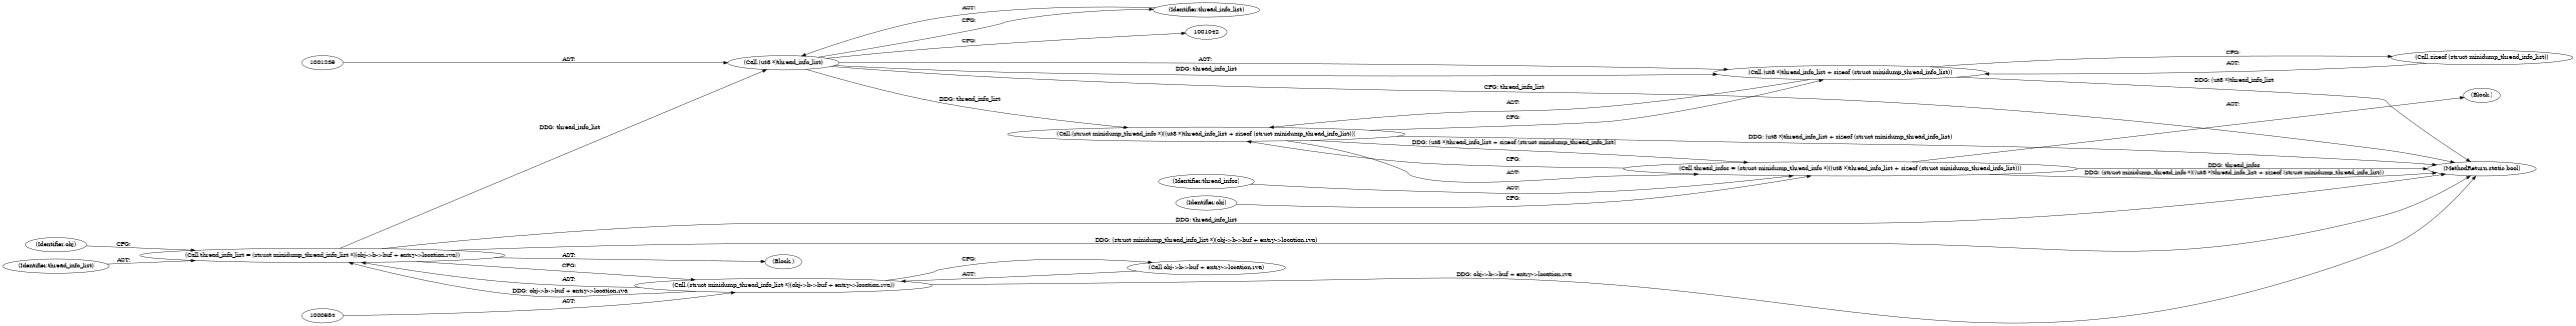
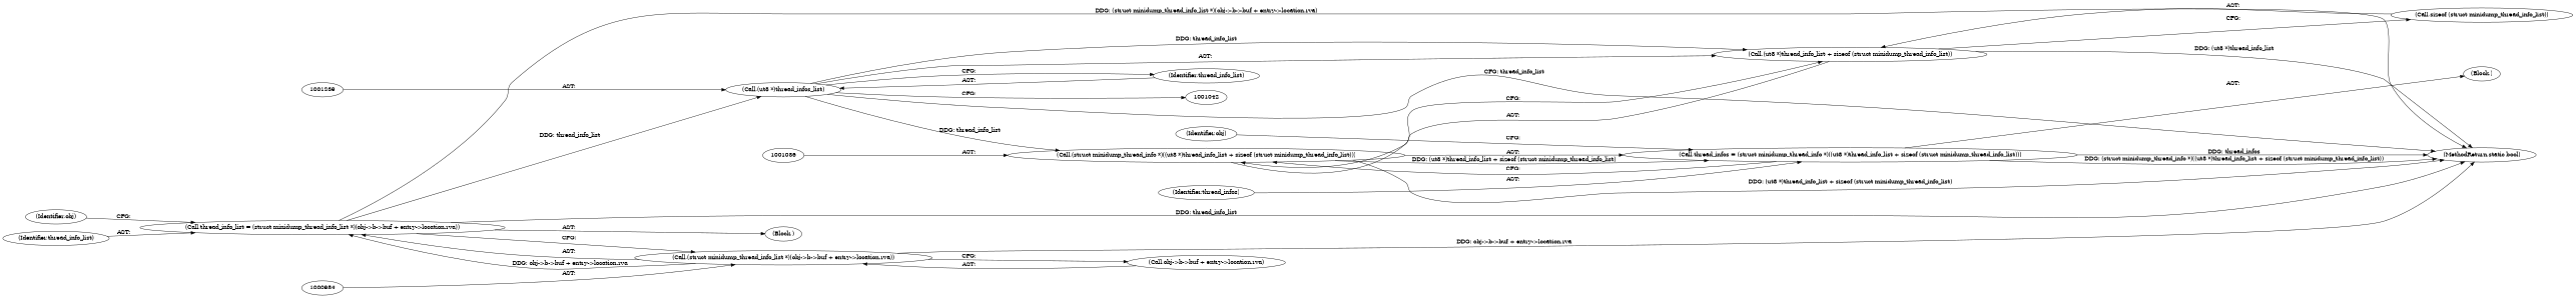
  digraph {
    rankdir=LR
    n1 [label="(Call,thread_info_list = (struct minidump_thread_info_list *)(obj->b->buf + entry->location.rva))"]
    n2 [label="(Call,(struct minidump_thread_info_list *)(obj->b->buf + entry->location.rva))"]
-   n3 [label="(Call,(ut8 *)thread_info_list)"]
+   n3 [label="(Call,(ut8 *)thread_infos_list)"]
    n4 [label="(MethodReturn,static bool)"]
    n5 [label="(Block,)"]
    n6 [label="(Call,obj->b->buf + entry->location.rva)"]
    n7 [label="(Call,(struct minidump_thread_info *)((ut8 *)thread_info_list + sizeof (struct minidump_thread_info_list)))"]
    n8 [label="(Call,(ut8 *)thread_info_list + sizeof (struct minidump_thread_info_list))"]
    n9 [label="(Identifier,thread_info_list)"]
    1001042
    n11 [label="(Call,thread_infos = (struct minidump_thread_info *)((ut8 *)thread_info_list + sizeof (struct minidump_thread_info_list)))"]
    n12 [label="(Call,sizeof (struct minidump_thread_info_list))"]
    n13 [label="(Block,)"]
    n14 [label="(Identifier,obj)"]
    n15 [label="(Identifier,obj)"]
    n16 [label="(Identifier,thread_info_list)"]
    n17 [label="(Identifier,thread_infos)"]
    1000984
    n19 [label=1001239]
+   1001036
    n1 -> n2 [label="CFG: "]
    n1 -> n3 [label="DDG: thread_info_list"]
    n1 -> n4 [label="DDG: thread_info_list"]
    n1 -> n4 [label="DDG: (struct minidump_thread_info_list *)(obj->b->buf + entry->location.rva)"]
    n1 -> n5 [label="AST: "]
    n2 -> n1 [label="AST: "]
    n2 -> n1 [label="DDG: obj->b->buf + entry->location.rva"]
    n2 -> n4 [label="DDG: obj->b->buf + entry->location.rva"]
    n2 -> n6 [label="CFG: "]
    n3 -> n4 [label="CFG: thread_info_list"]
    n3 -> n7 [label="DDG: thread_info_list"]
    n3 -> n8 [label="AST: "]
    n3 -> n8 [label="DDG: thread_info_list"]
    n3 -> n9 [label="CFG: "]
    n3 -> 1001042 [label="CFG: "]
    n6 -> n2 [label="AST: "]
    n7 -> n4 [label="DDG: (ut8 *)thread_info_list + sizeof (struct minidump_thread_info_list)"]
    n7 -> n8 [label="CFG: "]
    n7 -> n11 [label="AST: "]
    n7 -> n11 [label="DDG: (ut8 *)thread_info_list + sizeof (struct minidump_thread_info_list)"]
    n8 -> n4 [label="DDG: (ut8 *)thread_info_list"]
    n8 -> n7 [label="AST: "]
    n8 -> n12 [label="CFG: "]
    n9 -> n3 [label="AST: "]
    n11 -> n4 [label="DDG: (struct minidump_thread_info *)((ut8 *)thread_info_list + sizeof (struct minidump_thread_info_list))"]
    n11 -> n4 [label="DDG: thread_infos"]
    n11 -> n7 [label="CFG: "]
    n11 -> n13 [label="AST: "]
    n12 -> n8 [label="AST: "]
    n14 -> n11 [label="CFG: "]
    n15 -> n1 [label="CFG: "]
    n16 -> n1 [label="AST: "]
    n17 -> n11 [label="AST: "]
    1000984 -> n2 [label="AST: "]
    n19 -> n3 [label="AST: "]
+   1001036 -> n7 [label="AST: "]
  }
